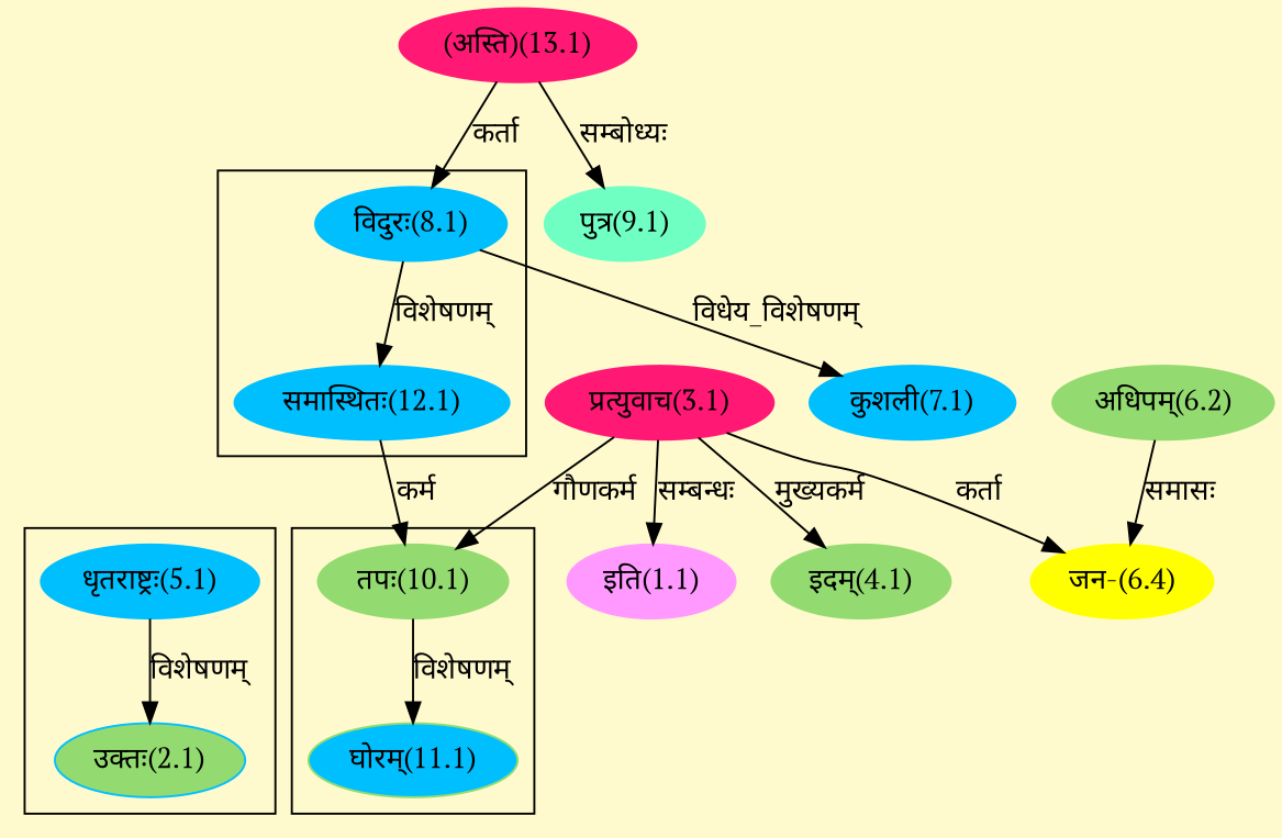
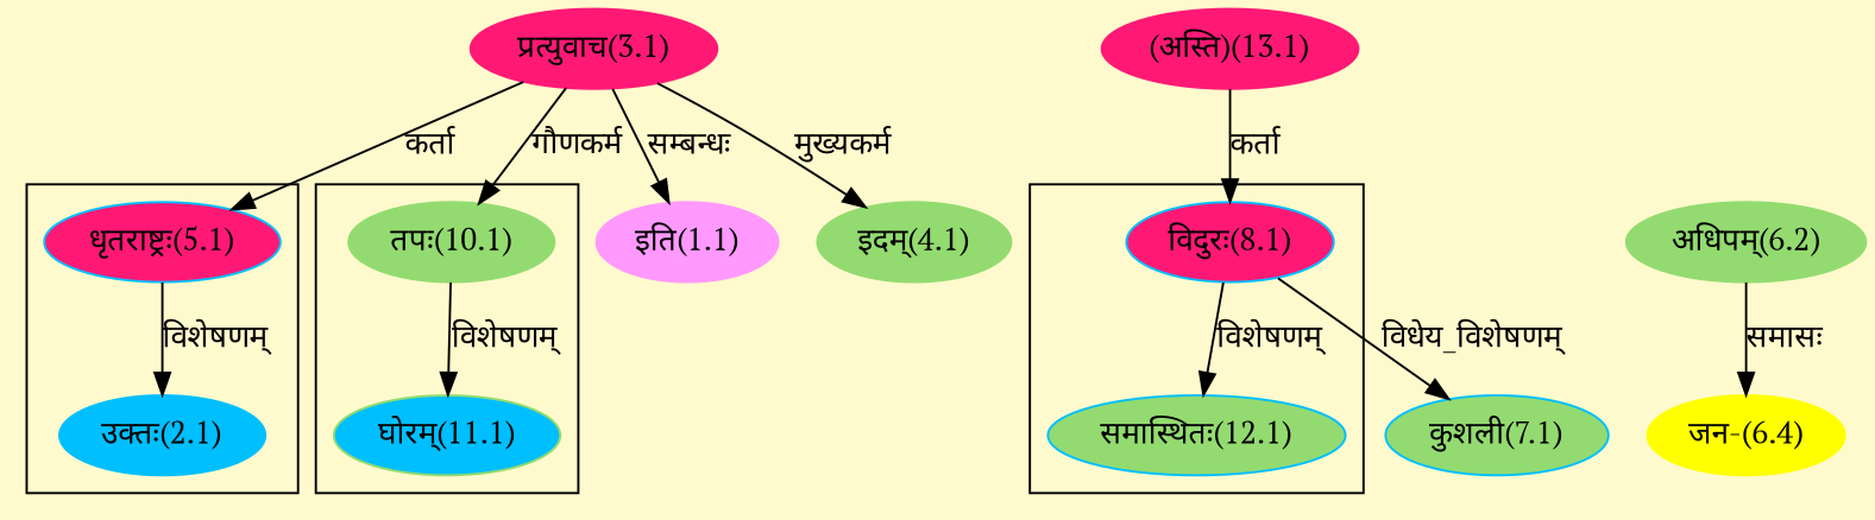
  digraph {
    bgcolor=lemonchiffon1
    compound=true
    fontname="PT Serif"
    rankdir=BT
    node [color="#00BFFF" fontname="PT Serif" style=filled]
    edge [dir=back fontname="PT Serif"]
-   n1 [label="उक्तः(2.1)" fillcolor="#93DB70"]
-   n2 [label="धृतराष्ट्रः(5.1)"]
+   n1 [label="उक्तः(2.1)"]
+   n2 [label="धृतराष्ट्रः(5.1)" fillcolor="#FF1975"]
    n3 [color="#93DB70" fillcolor="#00BFFF" label="घोरम्(11.1)"]
    n4 [color="#93DB70" label="तपः(10.1)"]
-   n5 [label="समास्थितः(12.1)"]
-   n6 [label="विदुरः(8.1)"]
+   n5 [label="समास्थितः(12.1)" fillcolor="#93DB70"]
+   n6 [label="विदुरः(8.1)" fillcolor="#FF1975"]
    n7 [color="#FF1975" label="प्रत्युवाच(3.1)"]
    n8 [color="#FF1975" label="(अस्ति)(13.1)"]
    n9 [color="#FF99FF" label="इति(1.1)"]
    n10 [color="#93DB70" label="इदम्(4.1)"]
    n11 [color="#FFFF00" label="जन-(6.4)"]
    n12 [color="#93DB70" label="अधिपम्(6.2)"]
-   n13 [label="कुशली(7.1)"]
-   n14 [color="#6FFFC3" label="पुत्र(9.1)"]
+   n13 [label="कुशली(7.1)" fillcolor="#93DB70"]
    subgraph cluster_1 {
      n1
      n2
    }
    subgraph cluster_2 {
      n3
      n4
    }
    subgraph cluster_3 {
      n5
      n6
    }
    n1 -> n2 [label="विशेषणम्"]
-   n11 -> n7 [label="कर्ता"]
+   n2 -> n7 [label="कर्ता"]
    n3 -> n4 [label="विशेषणम्"]
-   n4 -> n5 [label="कर्म"]
    n4 -> n7 [label="गौणकर्म"]
    n5 -> n6 [label="विशेषणम्"]
    n6 -> n8 [label="कर्ता"]
    n9 -> n7 [label="सम्बन्धः"]
    n10 -> n7 [label="मुख्यकर्म"]
    n11 -> n12 [label="समासः"]
    n13 -> n6 [label="विधेय_विशेषणम्"]
-   n14 -> n8 [label="सम्बोध्यः"]
  }
